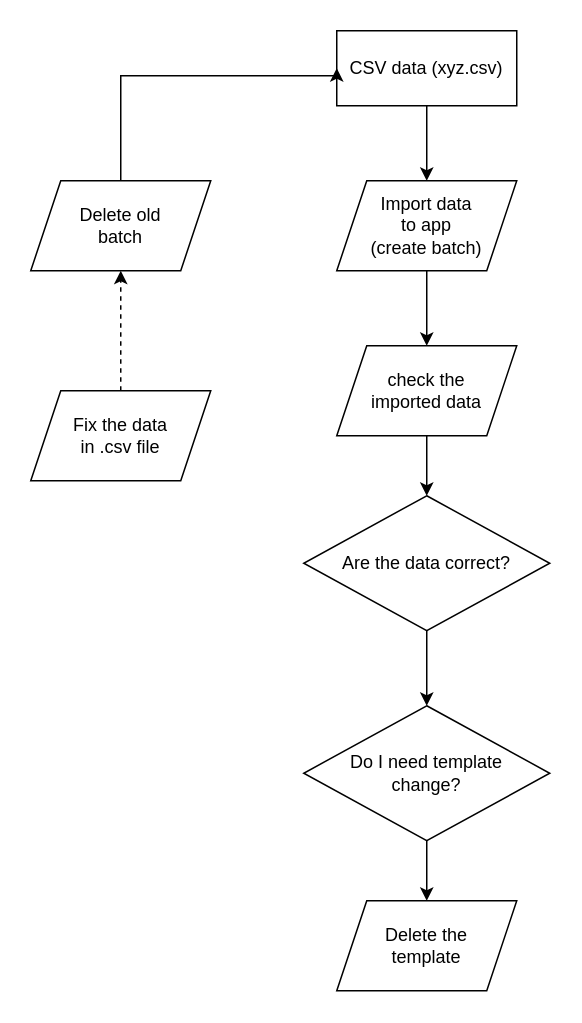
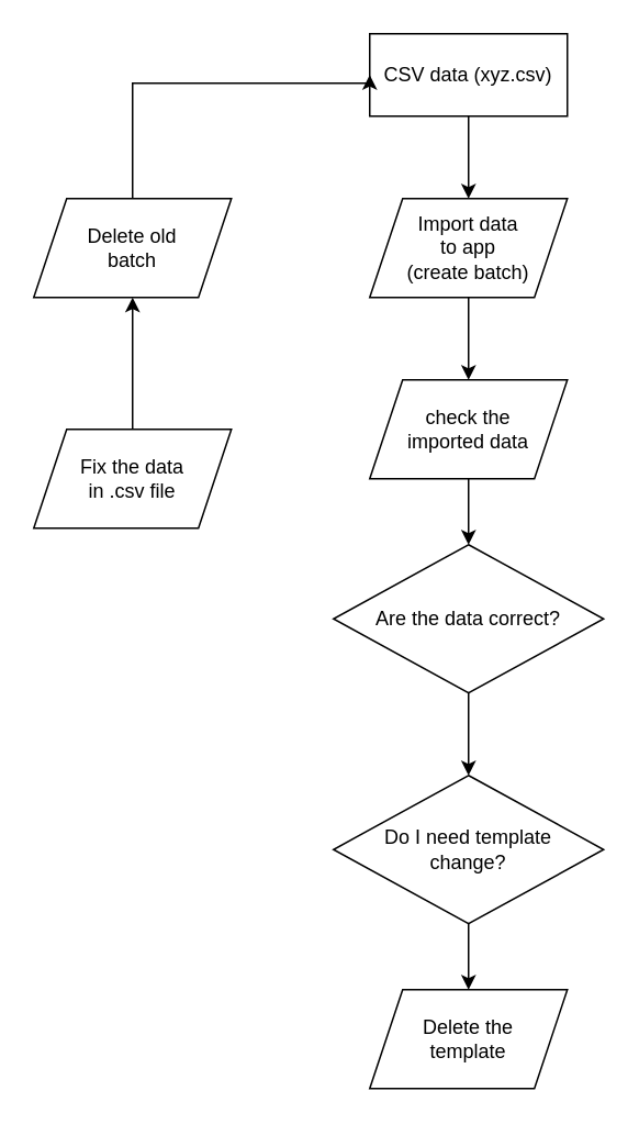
  <mxCell id="0" />
  <mxCell id="1" parent="0" />
  <mxCell id="2" style="edgeStyle=orthogonalEdgeStyle;rounded=0;orthogonalLoop=1;jettySize=auto;html=1;" edge="1" parent="1" source="3" target="5"><mxGeometry relative="1" as="geometry" /></mxCell>
  <mxCell id="3" value="CSV data (xyz.csv)" style="rounded=0;whiteSpace=wrap;html=1;" vertex="1" parent="1"><mxGeometry x="224" y="20" width="120" height="50" as="geometry" /></mxCell>
  <mxCell id="4" style="edgeStyle=orthogonalEdgeStyle;rounded=0;orthogonalLoop=1;jettySize=auto;html=1;entryX=0.5;entryY=0;entryDx=0;entryDy=0;" edge="1" parent="1" source="5" target="7"><mxGeometry relative="1" as="geometry" /></mxCell>
  <mxCell id="5" value="Import data &lt;br&gt;to app &lt;br&gt;(create batch)" style="shape=parallelogram;perimeter=parallelogramPerimeter;whiteSpace=wrap;html=1;fixedSize=1;" vertex="1" parent="1"><mxGeometry x="224" y="120" width="120" height="60" as="geometry" /></mxCell>
  <mxCell id="6" style="edgeStyle=orthogonalEdgeStyle;rounded=0;orthogonalLoop=1;jettySize=auto;html=1;entryX=0.5;entryY=0;entryDx=0;entryDy=0;" edge="1" parent="1" source="7" target="9"><mxGeometry relative="1" as="geometry" /></mxCell>
  <mxCell id="7" value="check the &lt;br&gt;imported data" style="shape=parallelogram;perimeter=parallelogramPerimeter;whiteSpace=wrap;html=1;fixedSize=1;" vertex="1" parent="1"><mxGeometry x="224" y="230" width="120" height="60" as="geometry" /></mxCell>
  <mxCell id="8" style="edgeStyle=orthogonalEdgeStyle;rounded=0;orthogonalLoop=1;jettySize=auto;html=1;entryX=0.5;entryY=0;entryDx=0;entryDy=0;" edge="1" parent="1" source="9" target="15"><mxGeometry relative="1" as="geometry"><mxPoint x="284" y="470" as="targetPoint" /></mxGeometry></mxCell>
  <mxCell id="9" value="Are the data correct?" style="rhombus;whiteSpace=wrap;html=1;" vertex="1" parent="1"><mxGeometry x="202" y="330" width="164" height="90" as="geometry" /></mxCell>
- <mxCell id="10" style="edgeStyle=orthogonalEdgeStyle;rounded=0;orthogonalLoop=1;jettySize=auto;html=1;entryX=0.5;entryY=1;entryDx=0;entryDy=0;dashed=1;" edge="1" parent="1" source="11" target="13"><mxGeometry relative="1" as="geometry" /></mxCell>
+ <mxCell id="10" style="edgeStyle=orthogonalEdgeStyle;rounded=0;orthogonalLoop=1;jettySize=auto;html=1;entryX=0.5;entryY=1;entryDx=0;entryDy=0;" edge="1" parent="1" source="11" target="13"><mxGeometry relative="1" as="geometry" /></mxCell>
  <mxCell id="11" value="Fix the data &lt;br&gt;in .csv file" style="shape=parallelogram;perimeter=parallelogramPerimeter;whiteSpace=wrap;html=1;fixedSize=1;" vertex="1" parent="1"><mxGeometry x="20" y="260" width="120" height="60" as="geometry" /></mxCell>
  <mxCell id="12" style="edgeStyle=orthogonalEdgeStyle;rounded=0;orthogonalLoop=1;jettySize=auto;html=1;entryX=0;entryY=0.5;entryDx=0;entryDy=0;" edge="1" parent="1" source="13" target="3"><mxGeometry relative="1" as="geometry"><Array as="points"><mxPoint x="80" y="50" /></Array></mxGeometry></mxCell>
  <mxCell id="13" value="Delete old&lt;br&gt;batch" style="shape=parallelogram;perimeter=parallelogramPerimeter;whiteSpace=wrap;html=1;fixedSize=1;" vertex="1" parent="1"><mxGeometry x="20" y="120" width="120" height="60" as="geometry" /></mxCell>
  <mxCell id="14" style="edgeStyle=orthogonalEdgeStyle;rounded=0;orthogonalLoop=1;jettySize=auto;html=1;entryX=0.5;entryY=0;entryDx=0;entryDy=0;" edge="1" parent="1" source="15" target="16"><mxGeometry relative="1" as="geometry" /></mxCell>
  <mxCell id="15" value="Do I need template&lt;br&gt;change?" style="rhombus;whiteSpace=wrap;html=1;" vertex="1" parent="1"><mxGeometry x="202" y="470" width="164" height="90" as="geometry" /></mxCell>
  <mxCell id="16" value="Delete the &lt;br&gt;template" style="shape=parallelogram;perimeter=parallelogramPerimeter;whiteSpace=wrap;html=1;fixedSize=1;" vertex="1" parent="1"><mxGeometry x="224" y="600" width="120" height="60" as="geometry" /></mxCell>
